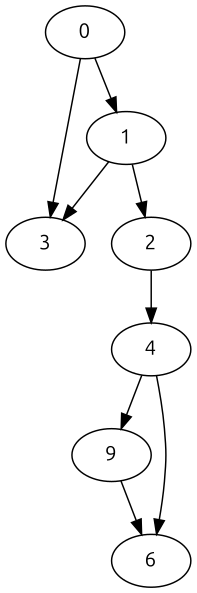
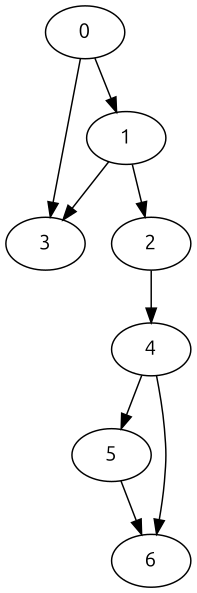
  digraph {
    fontname=Ubuntu
    node [fontname=Ubuntu]
    edge [fontname=Ubuntu]
    0
    1
    3
    2
    4
-   5 [label=9]
+   5
    6
    0 -> 1
    0 -> 3
    1 -> 3
    1 -> 2
    2 -> 4
    4 -> 5
    4 -> 6
    5 -> 6
  }
